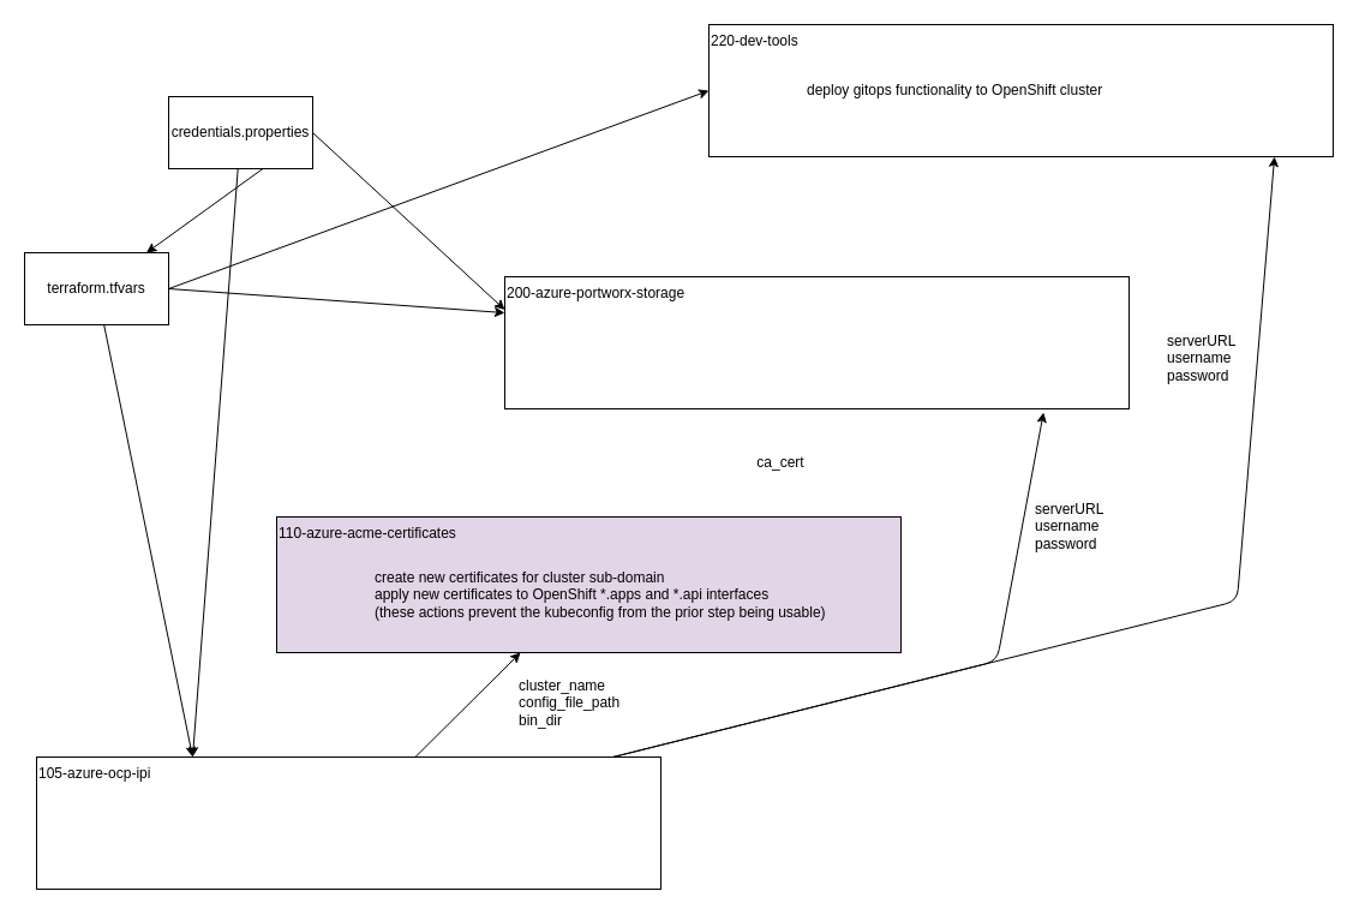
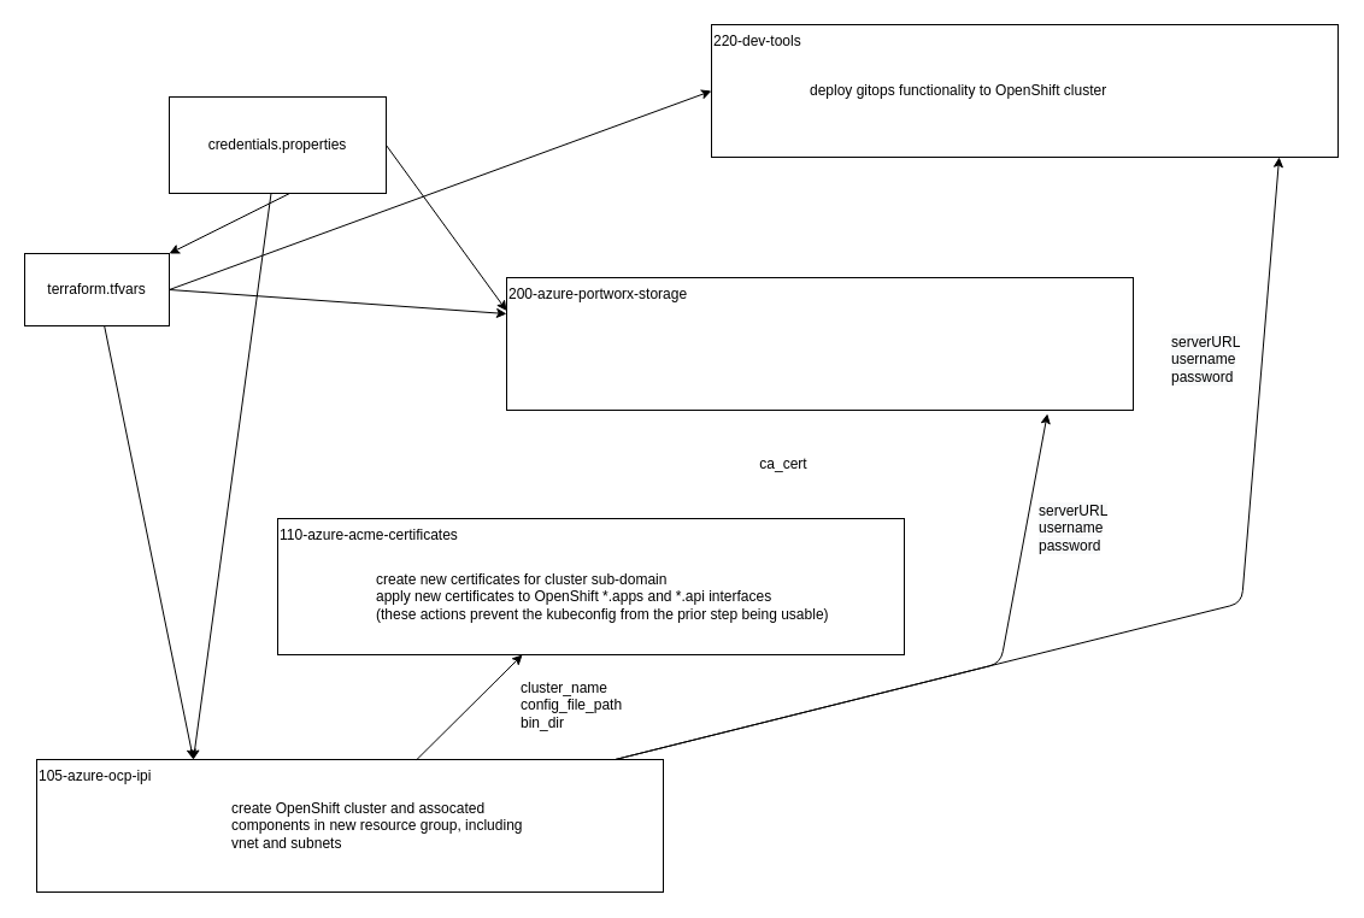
  <mxCell id="0" />
  <mxCell id="1" parent="0" />
  <mxCell id="2" value="105-azure-ocp-ipi" style="rounded=0;whiteSpace=wrap;html=1;align=left;verticalAlign=top;" parent="1" vertex="1"><mxGeometry x="30" y="630" width="520" height="110" as="geometry" /></mxCell>
- <mxCell id="3" value="110-azure-acme-certificates" style="rounded=0;whiteSpace=wrap;html=1;align=left;verticalAlign=top;fillColor=#e1d5e7;" parent="1" vertex="1"><mxGeometry x="230" y="430" width="520" height="113" as="geometry" /></mxCell>
+ <mxCell id="3" value="110-azure-acme-certificates" style="rounded=0;whiteSpace=wrap;html=1;align=left;verticalAlign=top;" parent="1" vertex="1"><mxGeometry x="230" y="430" width="520" height="113" as="geometry" /></mxCell>
  <mxCell id="4" value="200-azure-portworx-storage" style="rounded=0;whiteSpace=wrap;html=1;align=left;verticalAlign=top;" parent="1" vertex="1"><mxGeometry x="420" y="230" width="520" height="110" as="geometry" /></mxCell>
  <mxCell id="5" value="220-dev-tools" style="rounded=0;whiteSpace=wrap;html=1;align=left;verticalAlign=top;" parent="1" vertex="1"><mxGeometry x="590" y="20" width="520" height="110" as="geometry" /></mxCell>
  <mxCell id="6" value="" style="endArrow=classic;html=1;" parent="1" source="2" target="3" edge="1"><mxGeometry width="50" height="50" relative="1" as="geometry"><mxPoint x="540" y="390" as="sourcePoint" /><mxPoint x="590" y="340" as="targetPoint" /></mxGeometry></mxCell>
  <mxCell id="7" value="ca_cert" style="text;html=1;strokeColor=none;fillColor=none;align=center;verticalAlign=middle;whiteSpace=wrap;rounded=0;" parent="1" vertex="1"><mxGeometry x="620" y="370" width="60" height="30" as="geometry" /></mxCell>
  <mxCell id="8" value="cluster_name&lt;br&gt;config_file_path&lt;br&gt;bin_dir" style="text;html=1;strokeColor=none;fillColor=none;align=left;verticalAlign=middle;whiteSpace=wrap;rounded=0;" parent="1" vertex="1"><mxGeometry x="430" y="570" width="60" height="30" as="geometry" /></mxCell>
  <mxCell id="9" value="" style="endArrow=classic;html=1;entryX=0.863;entryY=1.027;entryDx=0;entryDy=0;entryPerimeter=0;" parent="1" source="2" target="4" edge="1"><mxGeometry width="50" height="50" relative="1" as="geometry"><mxPoint x="540" y="360" as="sourcePoint" /><mxPoint x="590" y="310" as="targetPoint" /><Array as="points"><mxPoint x="830" y="550" /></Array></mxGeometry></mxCell>
  <mxCell id="10" value="&lt;span style=&quot;color: rgb(0 , 0 , 0) ; font-family: &amp;#34;helvetica&amp;#34; ; font-size: 12px ; font-style: normal ; font-weight: 400 ; letter-spacing: normal ; text-align: center ; text-indent: 0px ; text-transform: none ; word-spacing: 0px ; background-color: rgb(248 , 249 , 250) ; display: inline ; float: none&quot;&gt;serverURL&lt;/span&gt;&lt;br style=&quot;color: rgb(0 , 0 , 0) ; font-family: &amp;#34;helvetica&amp;#34; ; font-size: 12px ; font-style: normal ; font-weight: 400 ; letter-spacing: normal ; text-align: center ; text-indent: 0px ; text-transform: none ; word-spacing: 0px ; background-color: rgb(248 , 249 , 250)&quot;&gt;&lt;span style=&quot;color: rgb(0 , 0 , 0) ; font-family: &amp;#34;helvetica&amp;#34; ; font-size: 12px ; font-style: normal ; font-weight: 400 ; letter-spacing: normal ; text-align: center ; text-indent: 0px ; text-transform: none ; word-spacing: 0px ; background-color: rgb(248 , 249 , 250) ; display: inline ; float: none&quot;&gt;username&lt;/span&gt;&lt;br style=&quot;color: rgb(0 , 0 , 0) ; font-family: &amp;#34;helvetica&amp;#34; ; font-size: 12px ; font-style: normal ; font-weight: 400 ; letter-spacing: normal ; text-align: center ; text-indent: 0px ; text-transform: none ; word-spacing: 0px ; background-color: rgb(248 , 249 , 250)&quot;&gt;&lt;span style=&quot;color: rgb(0 , 0 , 0) ; font-family: &amp;#34;helvetica&amp;#34; ; font-size: 12px ; font-style: normal ; font-weight: 400 ; letter-spacing: normal ; text-align: center ; text-indent: 0px ; text-transform: none ; word-spacing: 0px ; background-color: rgb(248 , 249 , 250) ; display: inline ; float: none&quot;&gt;password&lt;/span&gt;" style="text;whiteSpace=wrap;html=1;" parent="1" vertex="1"><mxGeometry x="860" y="410" width="80" height="70" as="geometry" /></mxCell>
+ <mxCell id="11" value="create OpenShift cluster and assocated components in new resource group, including vnet and subnets" style="text;html=1;strokeColor=none;fillColor=none;align=left;verticalAlign=middle;whiteSpace=wrap;rounded=0;" parent="1" vertex="1"><mxGeometry x="190" y="670" width="260" height="30" as="geometry" /></mxCell>
  <mxCell id="12" value="create new certificates for cluster sub-domain&lt;br&gt;apply new certificates to OpenShift *.apps and *.api interfaces&lt;br&gt;(these actions prevent the kubeconfig from the prior step being usable)" style="text;html=1;strokeColor=none;fillColor=none;align=left;verticalAlign=middle;whiteSpace=wrap;rounded=0;" parent="1" vertex="1"><mxGeometry x="310" y="480" width="390" height="30" as="geometry" /></mxCell>
  <mxCell id="13" value="deploy gitops functionality to OpenShift cluster" style="text;html=1;strokeColor=none;fillColor=none;align=left;verticalAlign=middle;whiteSpace=wrap;rounded=0;" parent="1" vertex="1"><mxGeometry x="670" y="60" width="390" height="30" as="geometry" /></mxCell>
  <mxCell id="14" style="edgeStyle=none;html=1;entryX=0.25;entryY=0;entryDx=0;entryDy=0;" parent="1" source="17" target="2" edge="1"><mxGeometry relative="1" as="geometry" /></mxCell>
  <mxCell id="15" style="edgeStyle=none;html=1;exitX=1;exitY=0.5;exitDx=0;exitDy=0;" parent="1" source="17" edge="1"><mxGeometry relative="1" as="geometry"><mxPoint x="420" y="260" as="targetPoint" /></mxGeometry></mxCell>
  <mxCell id="16" style="edgeStyle=none;html=1;exitX=1;exitY=0.5;exitDx=0;exitDy=0;entryX=0;entryY=0.5;entryDx=0;entryDy=0;" parent="1" source="17" target="5" edge="1"><mxGeometry relative="1" as="geometry"><mxPoint x="590" y="80" as="targetPoint" /></mxGeometry></mxCell>
  <mxCell id="17" value="terraform.tfvars" style="rounded=0;whiteSpace=wrap;html=1;" parent="1" vertex="1"><mxGeometry x="20" y="210" width="120" height="60" as="geometry" /></mxCell>
  <mxCell id="18" style="edgeStyle=none;html=1;exitX=1;exitY=0.5;exitDx=0;exitDy=0;entryX=0;entryY=0.25;entryDx=0;entryDy=0;" parent="1" source="20" target="4" edge="1"><mxGeometry relative="1" as="geometry" /></mxCell>
  <mxCell id="19" style="edgeStyle=none;html=1;exitX=1;exitY=0.5;exitDx=0;exitDy=0;" parent="1" source="20" target="17" edge="1"><mxGeometry relative="1" as="geometry" /></mxCell>
- <mxCell id="20" value="credentials.properties" style="rounded=0;whiteSpace=wrap;html=1;" parent="1" vertex="1"><mxGeometry x="140" y="80" width="120" height="60" as="geometry" /></mxCell>
+ <mxCell id="20" value="credentials.properties" style="rounded=0;whiteSpace=wrap;html=1;" parent="1" vertex="1"><mxGeometry x="140" y="80" width="180" height="80" as="geometry" /></mxCell>
  <mxCell id="21" value="" style="endArrow=classic;html=1;entryX=0.25;entryY=0;entryDx=0;entryDy=0;" parent="1" source="20" target="2" edge="1"><mxGeometry width="50" height="50" relative="1" as="geometry"><mxPoint x="670" y="673.488" as="sourcePoint" /><mxPoint x="560" y="679.884" as="targetPoint" /></mxGeometry></mxCell>
  <mxCell id="22" value="" style="endArrow=classic;html=1;entryX=0.906;entryY=1;entryDx=0;entryDy=0;entryPerimeter=0;" parent="1" target="5" edge="1"><mxGeometry width="50" height="50" relative="1" as="geometry"><mxPoint x="510" y="630" as="sourcePoint" /><mxPoint x="878.76" y="352.97" as="targetPoint" /><Array as="points"><mxPoint x="1030" y="500" /></Array></mxGeometry></mxCell>
  <mxCell id="23" value="&lt;span style=&quot;color: rgb(0 , 0 , 0) ; font-family: &amp;#34;helvetica&amp;#34; ; font-size: 12px ; font-style: normal ; font-weight: 400 ; letter-spacing: normal ; text-align: center ; text-indent: 0px ; text-transform: none ; word-spacing: 0px ; background-color: rgb(248 , 249 , 250) ; display: inline ; float: none&quot;&gt;serverURL&lt;/span&gt;&lt;br style=&quot;color: rgb(0 , 0 , 0) ; font-family: &amp;#34;helvetica&amp;#34; ; font-size: 12px ; font-style: normal ; font-weight: 400 ; letter-spacing: normal ; text-align: center ; text-indent: 0px ; text-transform: none ; word-spacing: 0px ; background-color: rgb(248 , 249 , 250)&quot;&gt;&lt;span style=&quot;color: rgb(0 , 0 , 0) ; font-family: &amp;#34;helvetica&amp;#34; ; font-size: 12px ; font-style: normal ; font-weight: 400 ; letter-spacing: normal ; text-align: center ; text-indent: 0px ; text-transform: none ; word-spacing: 0px ; background-color: rgb(248 , 249 , 250) ; display: inline ; float: none&quot;&gt;username&lt;/span&gt;&lt;br style=&quot;color: rgb(0 , 0 , 0) ; font-family: &amp;#34;helvetica&amp;#34; ; font-size: 12px ; font-style: normal ; font-weight: 400 ; letter-spacing: normal ; text-align: center ; text-indent: 0px ; text-transform: none ; word-spacing: 0px ; background-color: rgb(248 , 249 , 250)&quot;&gt;&lt;span style=&quot;color: rgb(0 , 0 , 0) ; font-family: &amp;#34;helvetica&amp;#34; ; font-size: 12px ; font-style: normal ; font-weight: 400 ; letter-spacing: normal ; text-align: center ; text-indent: 0px ; text-transform: none ; word-spacing: 0px ; background-color: rgb(248 , 249 , 250) ; display: inline ; float: none&quot;&gt;password&lt;/span&gt;" style="text;whiteSpace=wrap;html=1;" parent="1" vertex="1"><mxGeometry x="970" y="270" width="80" height="70" as="geometry" /></mxCell>
